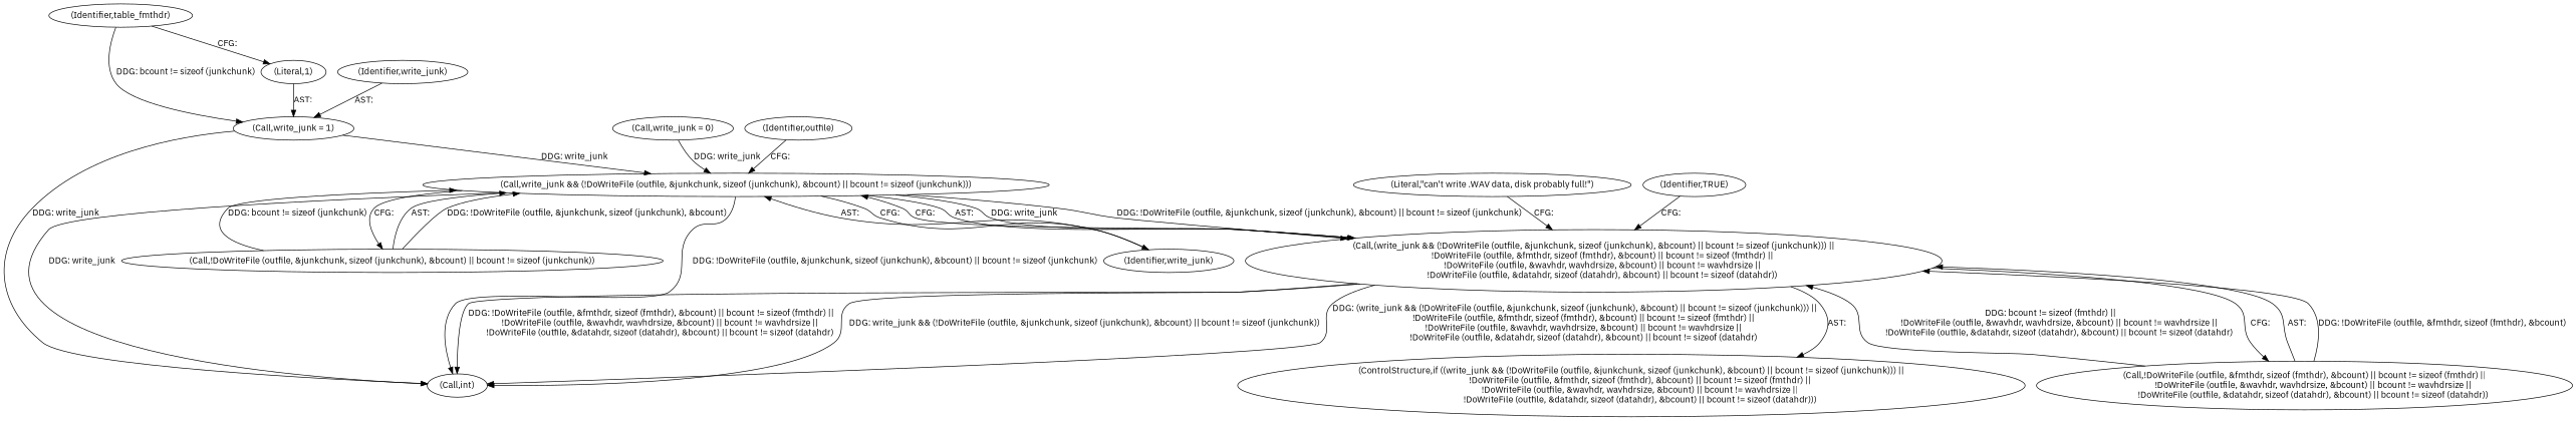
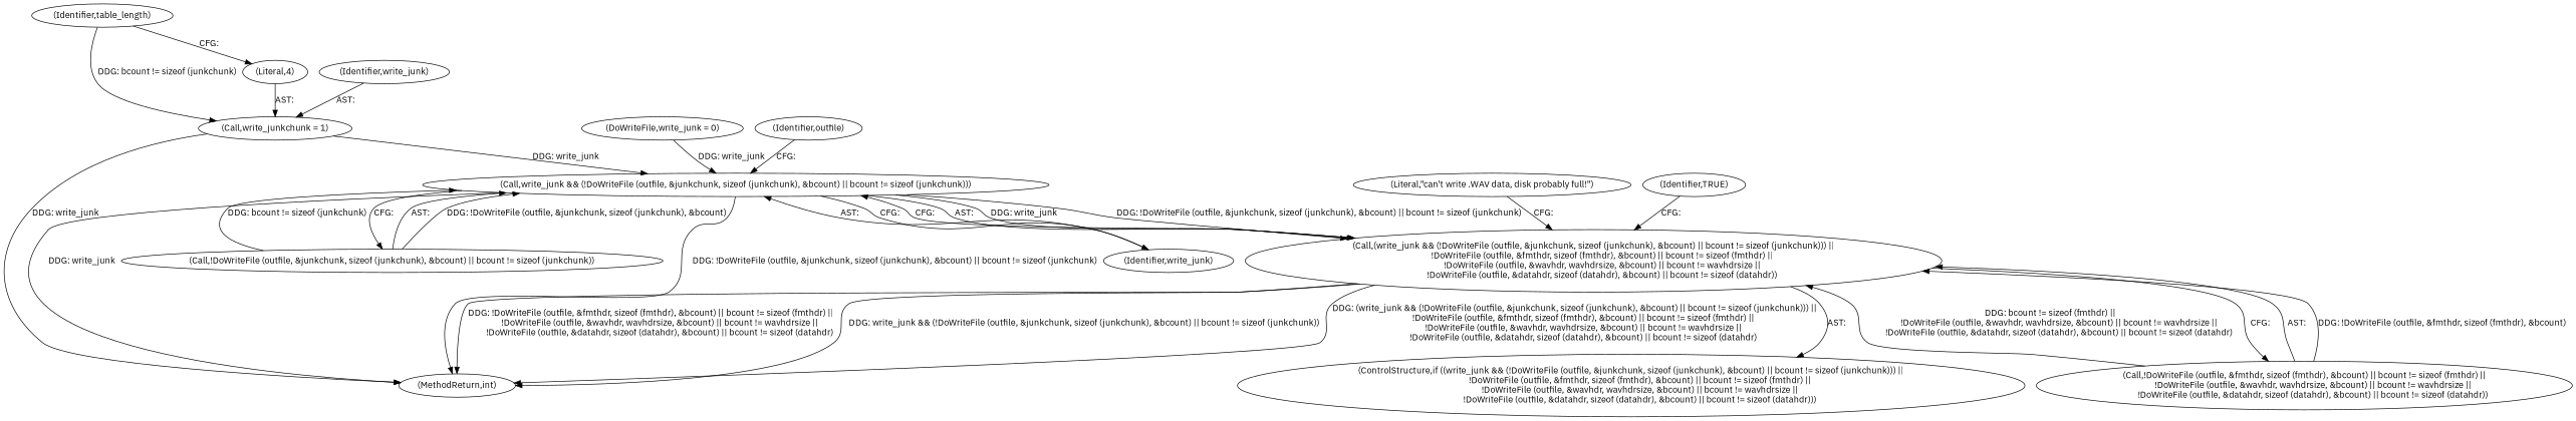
  digraph {
    fontname="IBM Plex Sans"
    node [fontname="IBM Plex Sans"]
    edge [fontname="IBM Plex Sans"]
-   n1 [label="(Call,write_junk = 1)"]
+   n1 [label="(Call,write_junkchunk = 1)"]
    n2 [label="(Call,write_junk && (!DoWriteFile (outfile, &junkchunk, sizeof (junkchunk), &bcount) || bcount != sizeof (junkchunk)))"]
-   n3 [label="(Call,int)"]
+   n3 [label="(MethodReturn,int)"]
    n4 [label="(Call,(write_junk && (!DoWriteFile (outfile, &junkchunk, sizeof (junkchunk), &bcount) || bcount != sizeof (junkchunk))) ||\n         !DoWriteFile (outfile, &fmthdr, sizeof (fmthdr), &bcount) || bcount != sizeof (fmthdr) ||\n         !DoWriteFile (outfile, &wavhdr, wavhdrsize, &bcount) || bcount != wavhdrsize ||\n         !DoWriteFile (outfile, &datahdr, sizeof (datahdr), &bcount) || bcount != sizeof (datahdr))"]
    n5 [label="(Call,!DoWriteFile (outfile, &junkchunk, sizeof (junkchunk), &bcount) || bcount != sizeof (junkchunk))"]
    n6 [label="(Identifier,write_junk)"]
-   n7 [label="(Literal,1)"]
+   n7 [label="(Literal,4)"]
    n8 [label="(Call,!DoWriteFile (outfile, &fmthdr, sizeof (fmthdr), &bcount) || bcount != sizeof (fmthdr) ||\n         !DoWriteFile (outfile, &wavhdr, wavhdrsize, &bcount) || bcount != wavhdrsize ||\n         !DoWriteFile (outfile, &datahdr, sizeof (datahdr), &bcount) || bcount != sizeof (datahdr))"]
    n9 [label="(ControlStructure,if ((write_junk && (!DoWriteFile (outfile, &junkchunk, sizeof (junkchunk), &bcount) || bcount != sizeof (junkchunk))) ||\n         !DoWriteFile (outfile, &fmthdr, sizeof (fmthdr), &bcount) || bcount != sizeof (fmthdr) ||\n         !DoWriteFile (outfile, &wavhdr, wavhdrsize, &bcount) || bcount != wavhdrsize ||\n         !DoWriteFile (outfile, &datahdr, sizeof (datahdr), &bcount) || bcount != sizeof (datahdr)))"]
    n10 [label="(Identifier,outfile)"]
    n11 [label="(Identifier,TRUE)"]
    n12 [label="(Literal,\"can't write .WAV data, disk probably full!\")"]
-   n13 [label="(Call,write_junk = 0)"]
+   n13 [label="(DoWriteFile,write_junk = 0)"]
    n14 [label="(Identifier,write_junk)"]
-   n15 [label="(Identifier,table_fmthdr)"]
+   n15 [label="(Identifier,table_length)"]
    n1 -> n2 [label="DDG: write_junk"]
    n1 -> n3 [label="DDG: write_junk"]
    n2 -> n3 [label="DDG: write_junk"]
    n2 -> n3 [label="DDG: !DoWriteFile (outfile, &junkchunk, sizeof (junkchunk), &bcount) || bcount != sizeof (junkchunk)"]
    n2 -> n4 [label="AST: "]
    n2 -> n4 [label="DDG: write_junk"]
    n2 -> n4 [label="DDG: !DoWriteFile (outfile, &junkchunk, sizeof (junkchunk), &bcount) || bcount != sizeof (junkchunk)"]
    n2 -> n5 [label="CFG: "]
    n2 -> n6 [label="CFG: "]
    n4 -> n2 [label="CFG: "]
    n4 -> n3 [label="DDG: !DoWriteFile (outfile, &fmthdr, sizeof (fmthdr), &bcount) || bcount != sizeof (fmthdr) ||\n         !DoWriteFile (outfile, &wavhdr, wavhdrsize, &bcount) || bcount != wavhdrsize ||\n         !DoWriteFile (outfile, &datahdr, sizeof (datahdr), &bcount) || bcount != sizeof (datahdr)"]
    n4 -> n3 [label="DDG: write_junk && (!DoWriteFile (outfile, &junkchunk, sizeof (junkchunk), &bcount) || bcount != sizeof (junkchunk))"]
    n4 -> n3 [label="DDG: (write_junk && (!DoWriteFile (outfile, &junkchunk, sizeof (junkchunk), &bcount) || bcount != sizeof (junkchunk))) ||\n         !DoWriteFile (outfile, &fmthdr, sizeof (fmthdr), &bcount) || bcount != sizeof (fmthdr) ||\n         !DoWriteFile (outfile, &wavhdr, wavhdrsize, &bcount) || bcount != wavhdrsize ||\n         !DoWriteFile (outfile, &datahdr, sizeof (datahdr), &bcount) || bcount != sizeof (datahdr)"]
    n4 -> n8 [label="CFG: "]
    n4 -> n9 [label="AST: "]
    n5 -> n2 [label="AST: "]
    n5 -> n2 [label="DDG: !DoWriteFile (outfile, &junkchunk, sizeof (junkchunk), &bcount)"]
    n5 -> n2 [label="DDG: bcount != sizeof (junkchunk)"]
    n6 -> n2 [label="AST: "]
    n7 -> n1 [label="AST: "]
    n8 -> n4 [label="AST: "]
    n8 -> n4 [label="DDG: !DoWriteFile (outfile, &fmthdr, sizeof (fmthdr), &bcount)"]
    n8 -> n4 [label="DDG: bcount != sizeof (fmthdr) ||\n         !DoWriteFile (outfile, &wavhdr, wavhdrsize, &bcount) || bcount != wavhdrsize ||\n         !DoWriteFile (outfile, &datahdr, sizeof (datahdr), &bcount) || bcount != sizeof (datahdr)"]
    n10 -> n2 [label="CFG: "]
    n11 -> n4 [label="CFG: "]
    n12 -> n4 [label="CFG: "]
    n13 -> n2 [label="DDG: write_junk"]
    n14 -> n1 [label="AST: "]
    n15 -> n1 [label="DDG: bcount != sizeof (junkchunk)"]
    n15 -> n7 [label="CFG: "]
  }
